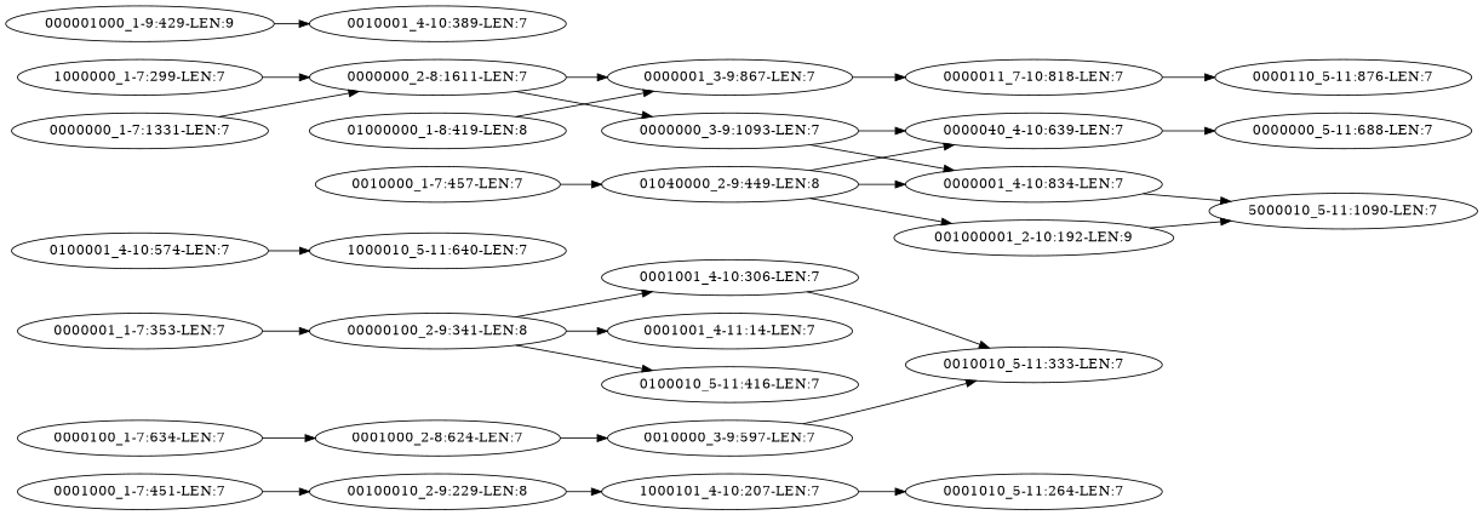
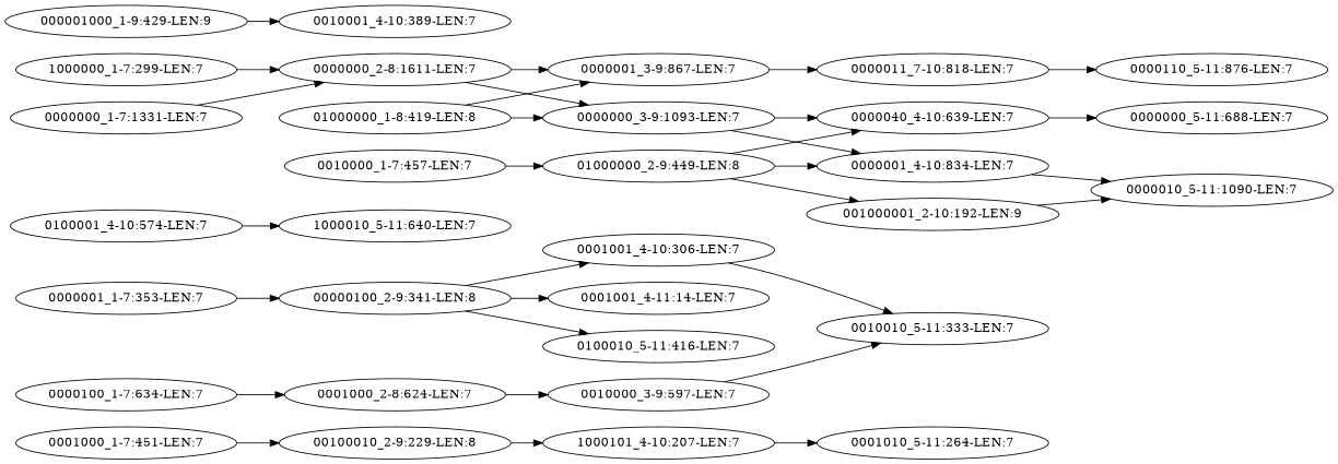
  digraph {
    rankdir=LR
    "00100010_2-9:229-LEN:8"
    "1000101_4-10:207-LEN:7"
    "0001010_5-11:264-LEN:7"
    "0001000_2-8:624-LEN:7"
    "0010000_3-9:597-LEN:7"
    "0010010_5-11:333-LEN:7"
    "0100001_4-10:574-LEN:7"
    "1000010_5-11:640-LEN:7"
    "0000000_2-8:1611-LEN:7"
    "0000000_3-9:1093-LEN:7"
    "0000001_3-9:867-LEN:7"
    "0000001_4-10:834-LEN:7"
    n13 [label="0000040_4-10:639-LEN:7"]
    n14 [label="0000011_7-10:818-LEN:7"]
-   "0000010_5-11:1090-LEN:7" [label="5000010_5-11:1090-LEN:7"]
+   "0000010_5-11:1090-LEN:7"
    "0000000_5-11:688-LEN:7"
    "0000110_5-11:876-LEN:7"
    "001000001_2-10:192-LEN:9"
    "0001000_1-7:451-LEN:7"
    "0000100_1-7:634-LEN:7"
-   "01000000_2-9:449-LEN:8" [label="01040000_2-9:449-LEN:8"]
+   "01000000_2-9:449-LEN:8"
    "00000100_2-9:341-LEN:8"
    "0001001_4-10:306-LEN:7"
    "0001001_4-11:14-LEN:7"
    "0100010_5-11:416-LEN:7"
    "1000000_1-7:299-LEN:7"
    "0000000_1-7:1331-LEN:7"
    "01000000_1-8:419-LEN:8"
    "0010000_1-7:457-LEN:7"
    "000001000_1-9:429-LEN:9"
    "0010001_4-10:389-LEN:7"
    "0000001_1-7:353-LEN:7"
    "00100010_2-9:229-LEN:8" -> "1000101_4-10:207-LEN:7"
    "1000101_4-10:207-LEN:7" -> "0001010_5-11:264-LEN:7"
    "0001000_2-8:624-LEN:7" -> "0010000_3-9:597-LEN:7"
    "0010000_3-9:597-LEN:7" -> "0010010_5-11:333-LEN:7"
    "0100001_4-10:574-LEN:7" -> "1000010_5-11:640-LEN:7"
    "0000000_2-8:1611-LEN:7" -> "0000000_3-9:1093-LEN:7"
    "0000000_2-8:1611-LEN:7" -> "0000001_3-9:867-LEN:7"
    "0000000_3-9:1093-LEN:7" -> "0000001_4-10:834-LEN:7"
    "0000000_3-9:1093-LEN:7" -> n13
    "0000001_3-9:867-LEN:7" -> n14
    "0000001_4-10:834-LEN:7" -> "0000010_5-11:1090-LEN:7"
    n13 -> "0000000_5-11:688-LEN:7"
    n14 -> "0000110_5-11:876-LEN:7"
    "001000001_2-10:192-LEN:9" -> "0000010_5-11:1090-LEN:7"
    "0001000_1-7:451-LEN:7" -> "00100010_2-9:229-LEN:8"
    "0000100_1-7:634-LEN:7" -> "0001000_2-8:624-LEN:7"
    "01000000_2-9:449-LEN:8" -> "0000001_4-10:834-LEN:7"
    "01000000_2-9:449-LEN:8" -> n13
    "01000000_2-9:449-LEN:8" -> "001000001_2-10:192-LEN:9"
    "00000100_2-9:341-LEN:8" -> "0001001_4-10:306-LEN:7"
    "00000100_2-9:341-LEN:8" -> "0001001_4-11:14-LEN:7"
    "00000100_2-9:341-LEN:8" -> "0100010_5-11:416-LEN:7"
    "0001001_4-10:306-LEN:7" -> "0010010_5-11:333-LEN:7"
    "1000000_1-7:299-LEN:7" -> "0000000_2-8:1611-LEN:7"
    "0000000_1-7:1331-LEN:7" -> "0000000_2-8:1611-LEN:7"
+   "01000000_1-8:419-LEN:8" -> "0000000_3-9:1093-LEN:7"
    "01000000_1-8:419-LEN:8" -> "0000001_3-9:867-LEN:7"
    "0010000_1-7:457-LEN:7" -> "01000000_2-9:449-LEN:8"
    "000001000_1-9:429-LEN:9" -> "0010001_4-10:389-LEN:7"
    "0000001_1-7:353-LEN:7" -> "00000100_2-9:341-LEN:8"
  }
